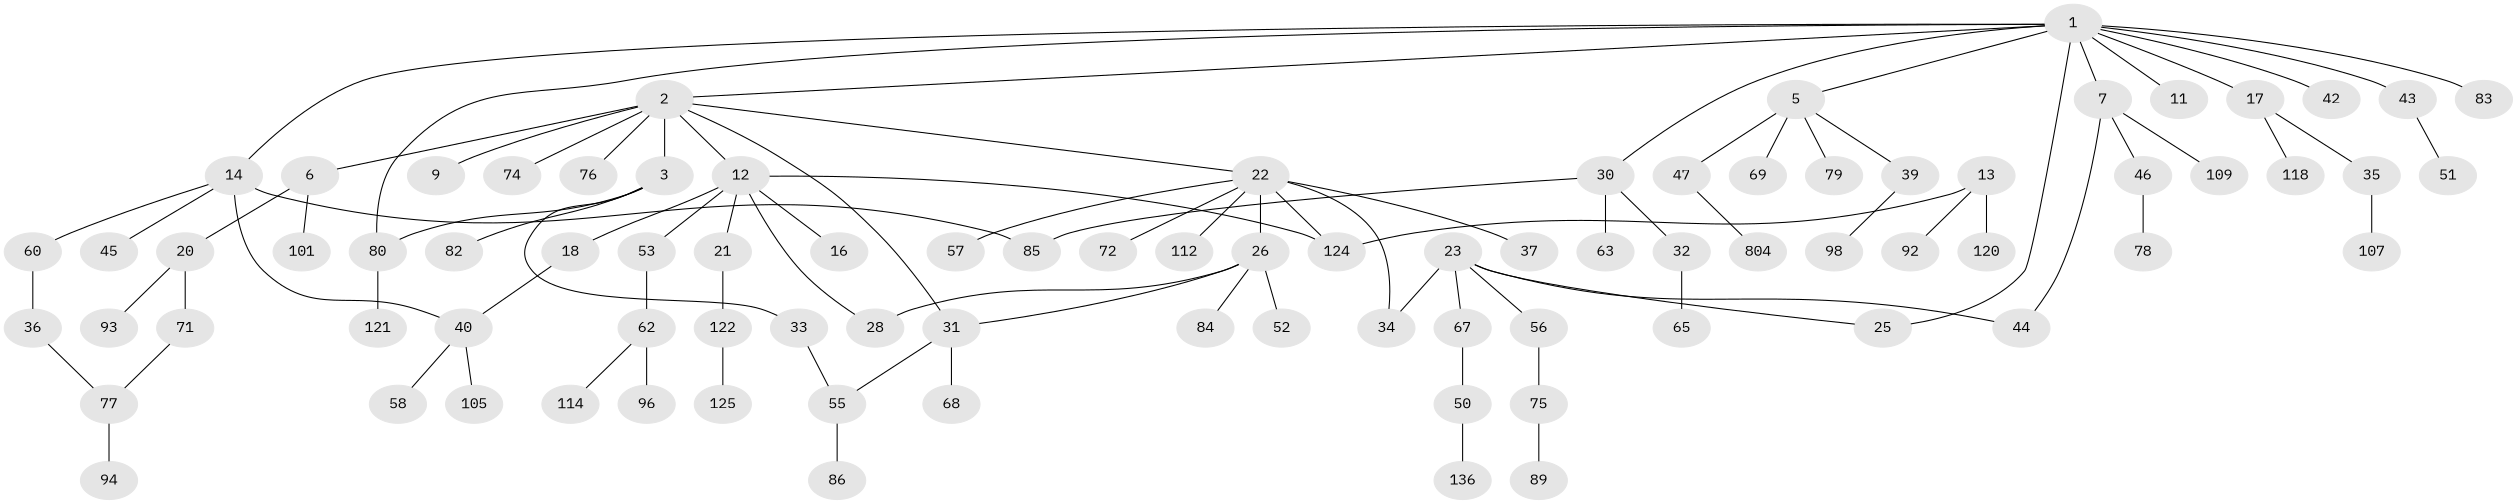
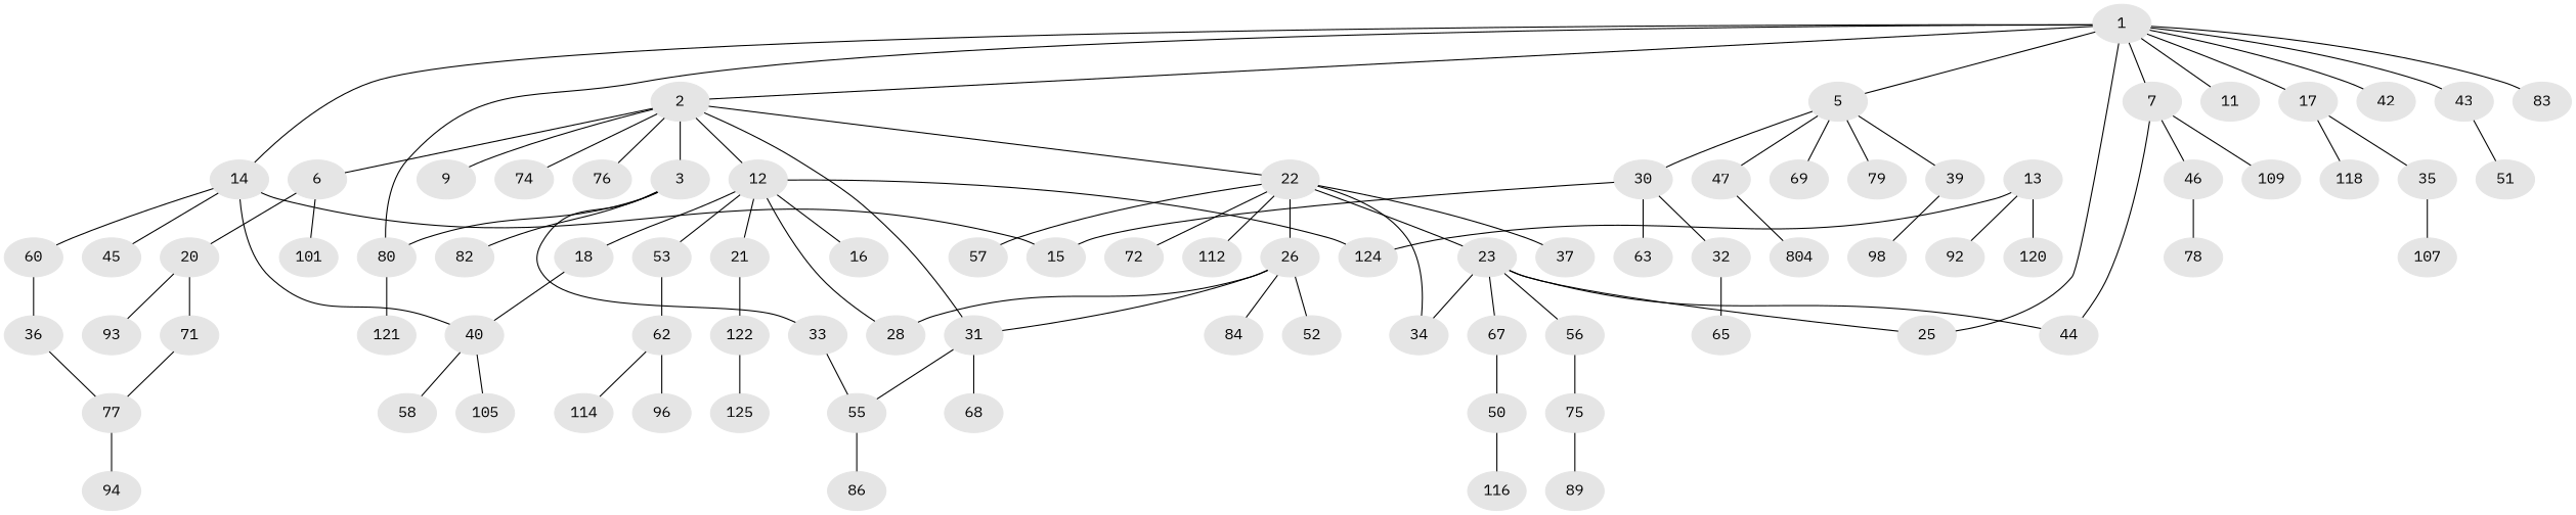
  graph {
    fontname="IBM Plex Mono"
    node [color=gray90 fontname="IBM Plex Mono" style=filled]
    edge [fontname="IBM Plex Mono"]
    1 [super="+4"]
    2 [super="+8"]
    5 [super="+19"]
    7 [super="+38"]
    11 [super="+106"]
    14 [super="+29"]
    17 [super="+100"]
    25 [super="+49"]
    30 [super="+50"]
    42 [super="+64"]
    43 [super="+66"]
    80
    83
    3 [super="+27"]
    6 [super="+10"]
    9
    12 [super="+15"]
    22 [super="+24"]
    31 [super="+48"]
    74
    76
    39 [super="+95"]
    47
    69
    79
    44 [super="+54"]
    46
    109 [super="+111"]
    40 [super="+87"]
    45
    60
-   85
+   85 [label=15]
    35
    118
    32
    63
    51 [super="+91"]
    121
    33
    82
    20 [super="+61"]
    101
    16 [super="+103"]
    18
    21
    28 [super="+99"]
    53
    124
    23 [super="+41"]
    26 [super="+73"]
    34 [super="+117"]
    37
    57
    72
    112 [super="+115"]
    55 [super="+59"]
    68
    98
    n59 [label=804]
    71 [super="+90"]
    93
    78
    13 [super="+123"]
    92
    120
    122
    62 [super="+102"]
    77 [super="+113"]
    36
    58 [super="+126"]
    105
    107
    125
    56
    67
    52
    84
    75 [super="+81"]
    n79 [label=50 super="+110"]
    65 [super="+88"]
    86 [super="+97"]
    94
    96
    114
    89 [super="+119"]
-   116 [label=136]
+   116
    1 -- 2
    1 -- 5
    1 -- 7
    1 -- 11
    1 -- 14
    1 -- 17
    1 -- 25
-   1 -- 30
+   5 -- 30
    1 -- 42
    1 -- 43
    1 -- 80
    1 -- 83
    2 -- 3
    2 -- 6
    2 -- 9
    2 -- 12
    2 -- 22
    2 -- 31
    2 -- 74
    2 -- 76
    5 -- 39
    5 -- 47
    5 -- 69
    5 -- 79
    7 -- 44
    7 -- 46
    7 -- 109
    14 -- 40
    14 -- 45
    14 -- 60
    14 -- 85
    17 -- 35
    17 -- 118
    30 -- 85
    30 -- 32
    30 -- 63
    43 -- 51
    80 -- 121
    3 -- 80
    3 -- 33
    3 -- 82
    6 -- 20
    6 -- 101
    12 -- 16
    12 -- 18
    12 -- 21
    12 -- 28
    12 -- 53
    12 -- 124
-   22 -- 124
+   22 -- 23
    22 -- 26
    22 -- 34
    22 -- 37
    22 -- 57
    22 -- 72
    22 -- 112
    31 -- 55
    31 -- 68
    39 -- 98
    47 -- n59
    46 -- 78
    40 -- 58
    40 -- 105
    60 -- 36
    35 -- 107
    32 -- 65
    33 -- 55
    20 -- 71
    20 -- 93
    18 -- 40
    21 -- 122
    53 -- 62
    23 -- 25
    23 -- 44
    23 -- 34
    23 -- 56
    23 -- 67
    26 -- 31
    26 -- 28
    26 -- 52
    26 -- 84
    55 -- 86
    71 -- 77
    13 -- 124
    13 -- 92
    13 -- 120
    122 -- 125
    62 -- 96
    62 -- 114
    77 -- 94
    36 -- 77
    56 -- 75
    67 -- n79
    75 -- 89
    n79 -- 116
  }
